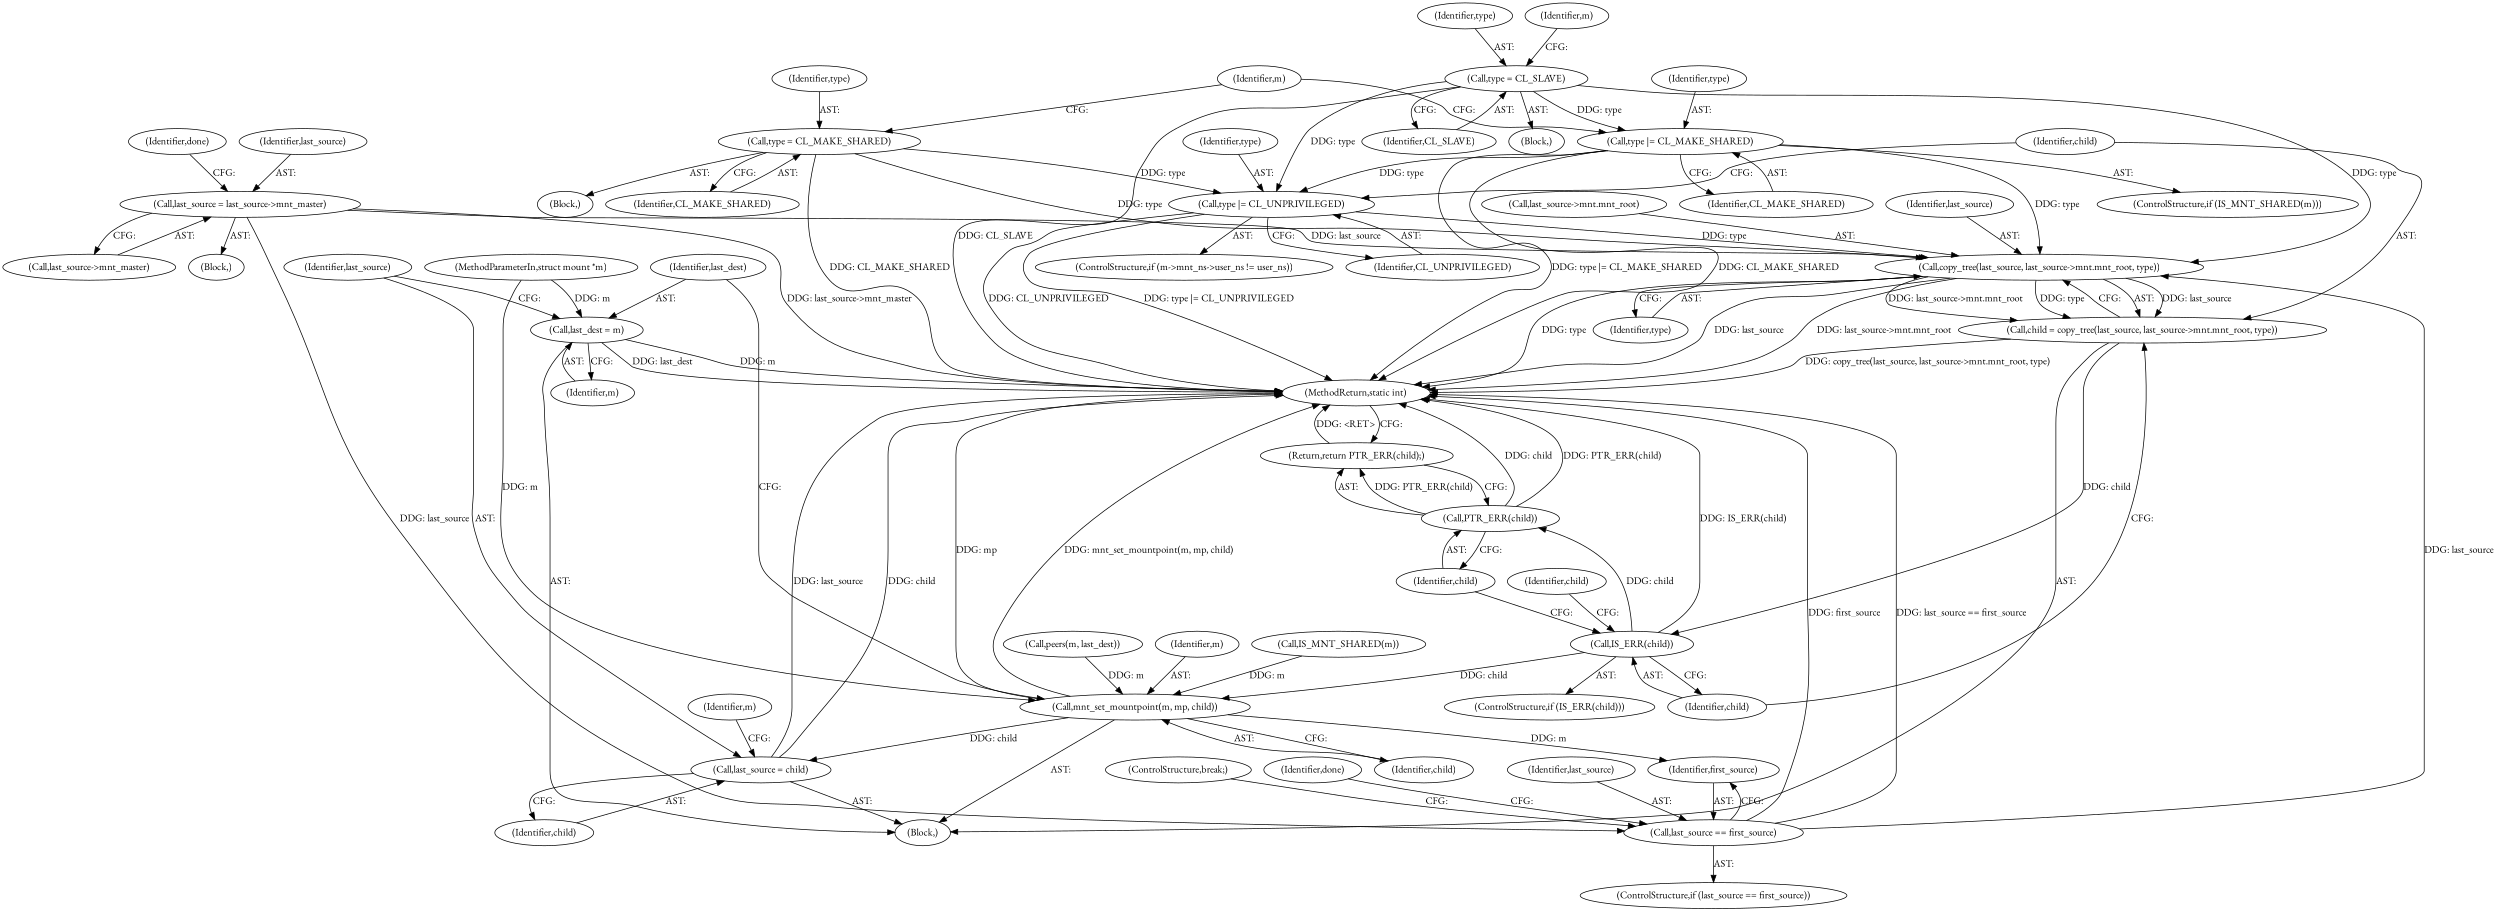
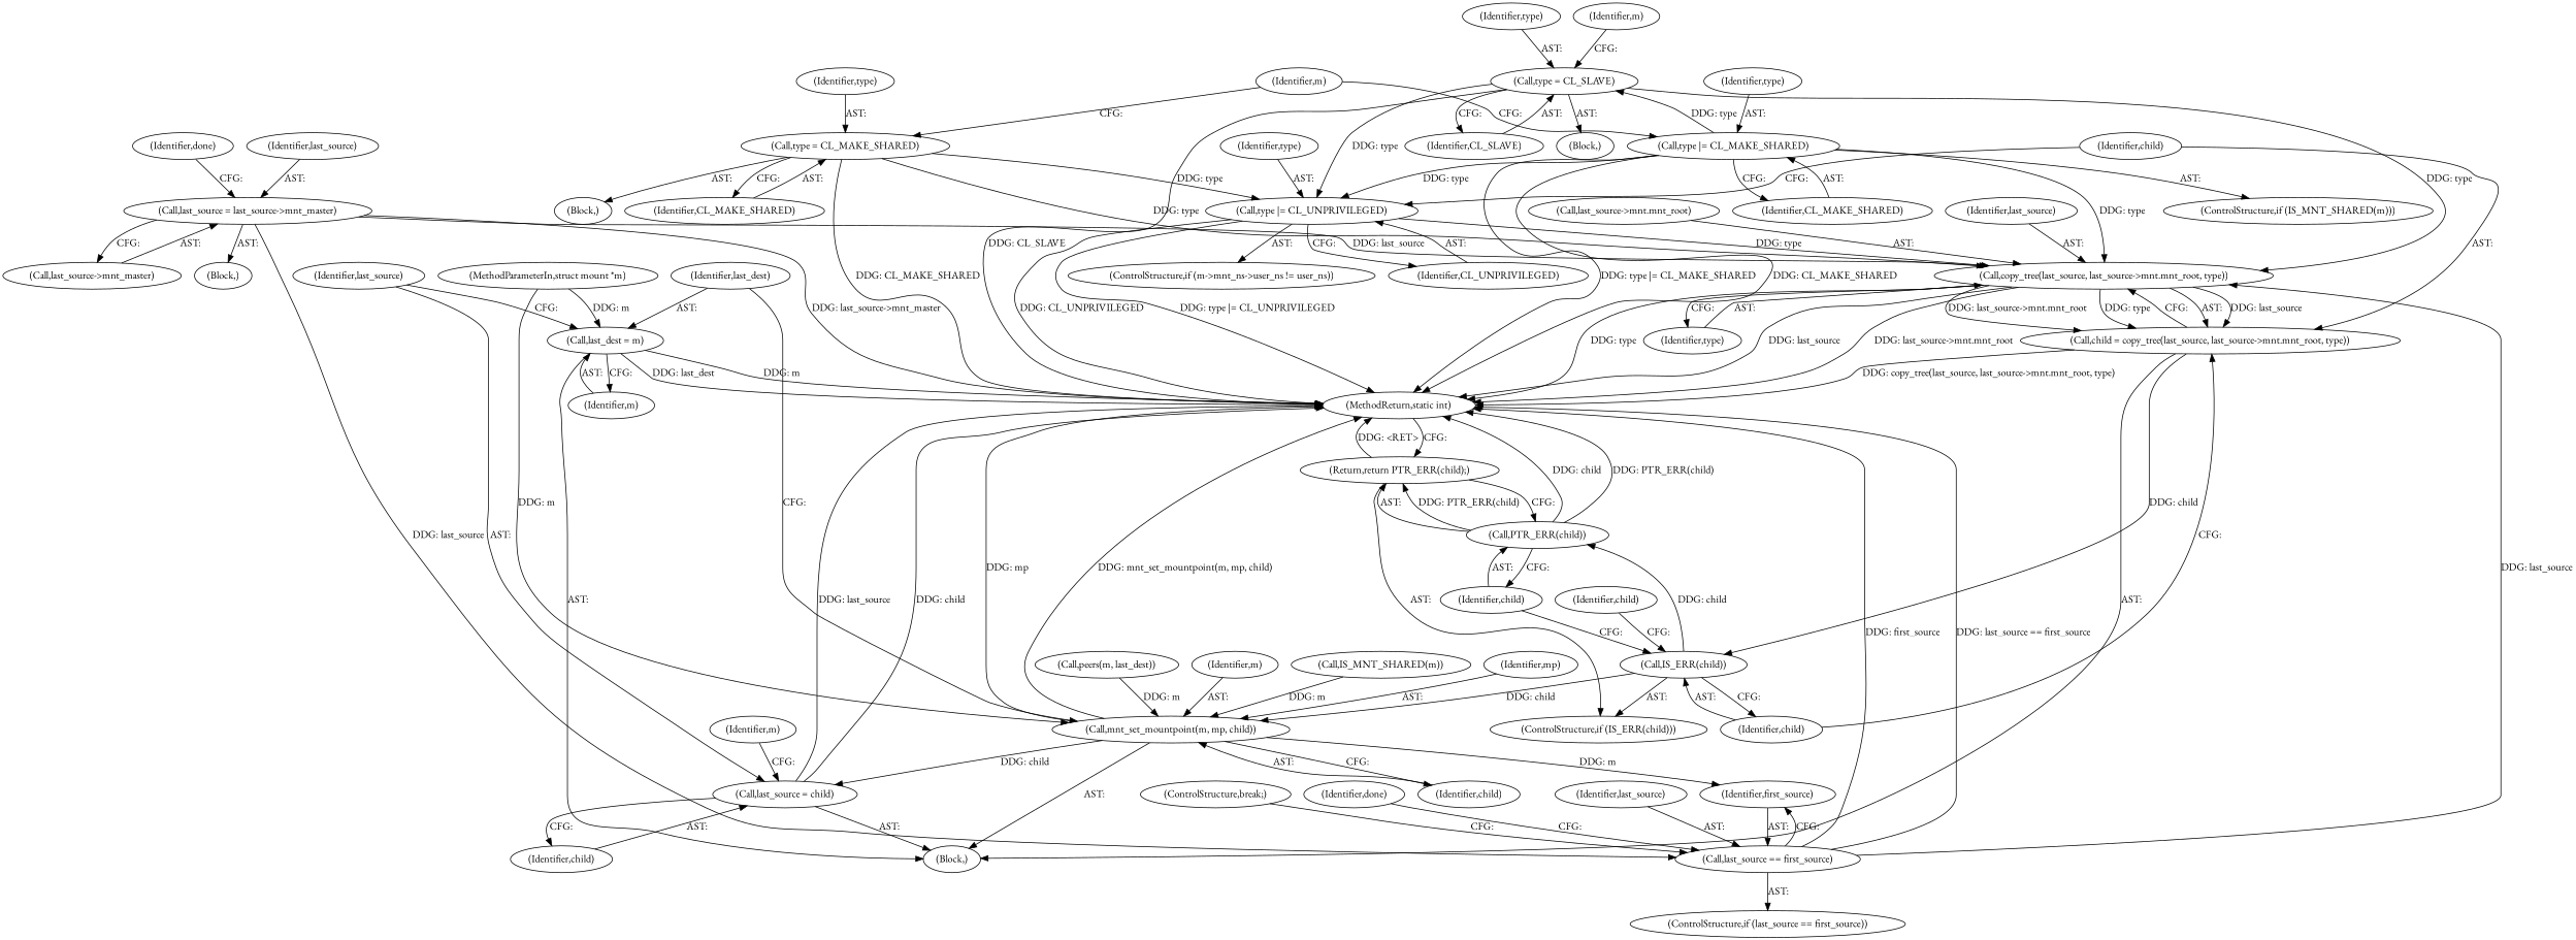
  digraph {
    fontname="EB Garamond"
    node [fontname="EB Garamond"]
    edge [fontname="EB Garamond"]
    n1 [label="(Call,copy_tree(last_source, last_source->mnt.mnt_root, type))"]
    n2 [label="(Call,child = copy_tree(last_source, last_source->mnt.mnt_root, type))"]
    n3 [label="(Identifier,type)"]
    n4 [label="(MethodReturn,static int)"]
    n5 [label="(Call,IS_ERR(child))"]
    n6 [label="(Block,)"]
    n7 [label="(Return,return PTR_ERR(child);)"]
    n8 [label="(Call,last_source = last_source->mnt_master)"]
    n9 [label="(Call,last_source == first_source)"]
    n10 [label="(Call,last_source->mnt_master)"]
    n11 [label="(Block,)"]
    n12 [label="(Identifier,first_source)"]
    n13 [label="(ControlStructure,if (last_source == first_source))"]
    n14 [label="(Call,type = CL_MAKE_SHARED)"]
    n15 [label="(Call,type |= CL_UNPRIVILEGED)"]
    n16 [label="(Block,)"]
    n17 [label="(Identifier,CL_MAKE_SHARED)"]
    n18 [label="(ControlStructure,if (m->mnt_ns->user_ns != user_ns))"]
    n19 [label="(Identifier,CL_UNPRIVILEGED)"]
    n20 [label="(Call,type = CL_SLAVE)"]
    n21 [label="(Call,type |= CL_MAKE_SHARED)"]
    n22 [label="(Identifier,CL_SLAVE)"]
    n23 [label="(Block,)"]
    n24 [label="(ControlStructure,if (IS_MNT_SHARED(m)))"]
    n25 [label="(Identifier,CL_MAKE_SHARED)"]
    n26 [label="(Call,PTR_ERR(child))"]
    n27 [label="(Call,mnt_set_mountpoint(m, mp, child))"]
    n28 [label="(ControlStructure,if (IS_ERR(child)))"]
    n29 [label="(Identifier,child)"]
    n30 [label="(Identifier,child)"]
    n31 [label="(Call,last_source = child)"]
    n32 [label="(Identifier,child)"]
    n33 [label="(Call,last_dest = m)"]
    n34 [label="(Identifier,m)"]
    n35 [label="(Identifier,child)"]
    n36 [label="(Identifier,last_source)"]
    n37 [label="(Call,last_source->mnt.mnt_root)"]
    n38 [label="(Call,IS_MNT_SHARED(m))"]
    n39 [label="(Identifier,last_dest)"]
    n40 [label="(Identifier,m)"]
    n41 [label="(Identifier,done)"]
    n42 [label="(Identifier,type)"]
+   n43 [label="(Identifier,mp)"]
    n44 [label="(Identifier,type)"]
    n45 [label="(Identifier,type)"]
    n46 [label="(ControlStructure,break;)"]
    n47 [label="(Identifier,m)"]
    n48 [label="(Identifier,child)"]
    n49 [label="(Identifier,m)"]
    n50 [label="(Call,peers(m, last_dest))"]
    n51 [label="(Identifier,last_source)"]
    n52 [label="(Identifier,done)"]
    n53 [label="(Identifier,m)"]
    n54 [label="(Identifier,last_source)"]
    n55 [label="(Identifier,child)"]
    n56 [label="(Identifier,last_source)"]
    n57 [label="(Identifier,type)"]
    n58 [label="(MethodParameterIn,struct mount *m)"]
    n1 -> n2 [label="AST: "]
    n1 -> n2 [label="DDG: last_source"]
    n1 -> n2 [label="DDG: last_source->mnt.mnt_root"]
    n1 -> n2 [label="DDG: type"]
    n1 -> n3 [label="CFG: "]
    n1 -> n4 [label="DDG: last_source->mnt.mnt_root"]
    n1 -> n4 [label="DDG: last_source"]
    n1 -> n4 [label="DDG: type"]
    n2 -> n1 [label="CFG: "]
    n2 -> n4 [label="DDG: copy_tree(last_source, last_source->mnt.mnt_root, type)"]
    n2 -> n5 [label="DDG: child"]
    n2 -> n6 [label="AST: "]
    n3 -> n1 [label="AST: "]
    n4 -> n7 [label="CFG: "]
-   n5 -> n4 [label="DDG: IS_ERR(child)"]
    n5 -> n26 [label="DDG: child"]
    n5 -> n27 [label="DDG: child"]
    n5 -> n28 [label="AST: "]
    n5 -> n29 [label="CFG: "]
    n7 -> n4 [label="DDG: <RET>"]
    n7 -> n26 [label="CFG: "]
+   n7 -> n28 [label="AST: "]
    n8 -> n1 [label="DDG: last_source"]
    n8 -> n4 [label="DDG: last_source->mnt_master"]
    n8 -> n9 [label="DDG: last_source"]
    n8 -> n10 [label="CFG: "]
    n8 -> n11 [label="AST: "]
    n9 -> n1 [label="DDG: last_source"]
    n9 -> n4 [label="DDG: first_source"]
    n9 -> n4 [label="DDG: last_source == first_source"]
    n9 -> n12 [label="CFG: "]
    n9 -> n13 [label="AST: "]
    n10 -> n8 [label="AST: "]
    n12 -> n9 [label="AST: "]
    n14 -> n1 [label="DDG: type"]
    n14 -> n4 [label="DDG: CL_MAKE_SHARED"]
    n14 -> n15 [label="DDG: type"]
    n14 -> n16 [label="AST: "]
    n14 -> n17 [label="CFG: "]
    n15 -> n1 [label="DDG: type"]
    n15 -> n4 [label="DDG: CL_UNPRIVILEGED"]
    n15 -> n4 [label="DDG: type |= CL_UNPRIVILEGED"]
    n15 -> n18 [label="AST: "]
    n15 -> n19 [label="CFG: "]
    n17 -> n14 [label="AST: "]
    n19 -> n15 [label="AST: "]
    n20 -> n1 [label="DDG: type"]
    n20 -> n4 [label="DDG: CL_SLAVE"]
    n20 -> n15 [label="DDG: type"]
-   n20 -> n21 [label="DDG: type"]
+   n21 -> n20 [label="DDG: type"]
    n20 -> n22 [label="CFG: "]
    n20 -> n23 [label="AST: "]
    n21 -> n1 [label="DDG: type"]
    n21 -> n4 [label="DDG: type |= CL_MAKE_SHARED"]
    n21 -> n4 [label="DDG: CL_MAKE_SHARED"]
    n21 -> n15 [label="DDG: type"]
    n21 -> n24 [label="AST: "]
    n21 -> n25 [label="CFG: "]
    n22 -> n20 [label="AST: "]
    n25 -> n21 [label="AST: "]
    n26 -> n4 [label="DDG: PTR_ERR(child)"]
    n26 -> n4 [label="DDG: child"]
    n26 -> n7 [label="AST: "]
    n26 -> n7 [label="DDG: PTR_ERR(child)"]
    n26 -> n30 [label="CFG: "]
    n27 -> n4 [label="DDG: mp"]
    n27 -> n4 [label="DDG: mnt_set_mountpoint(m, mp, child)"]
    n27 -> n6 [label="AST: "]
    n27 -> n12 [label="DDG: m"]
    n27 -> n31 [label="DDG: child"]
    n27 -> n32 [label="CFG: "]
    n29 -> n2 [label="CFG: "]
    n29 -> n5 [label="AST: "]
    n30 -> n5 [label="CFG: "]
    n30 -> n26 [label="AST: "]
    n31 -> n4 [label="DDG: last_source"]
    n31 -> n4 [label="DDG: child"]
    n31 -> n6 [label="AST: "]
    n31 -> n35 [label="CFG: "]
    n32 -> n27 [label="AST: "]
    n33 -> n4 [label="DDG: m"]
    n33 -> n4 [label="DDG: last_dest"]
    n33 -> n6 [label="AST: "]
    n33 -> n34 [label="CFG: "]
    n34 -> n33 [label="AST: "]
    n35 -> n31 [label="AST: "]
    n36 -> n8 [label="AST: "]
    n37 -> n1 [label="AST: "]
    n38 -> n27 [label="DDG: m"]
    n39 -> n27 [label="CFG: "]
    n39 -> n33 [label="AST: "]
    n40 -> n31 [label="CFG: "]
    n41 -> n8 [label="CFG: "]
    n42 -> n20 [label="AST: "]
+   n43 -> n27 [label="AST: "]
    n44 -> n14 [label="AST: "]
    n45 -> n15 [label="AST: "]
    n46 -> n9 [label="CFG: "]
    n47 -> n14 [label="CFG: "]
    n47 -> n21 [label="CFG: "]
    n48 -> n2 [label="AST: "]
    n48 -> n15 [label="CFG: "]
    n49 -> n20 [label="CFG: "]
    n50 -> n27 [label="DDG: m"]
    n51 -> n31 [label="AST: "]
    n51 -> n33 [label="CFG: "]
    n52 -> n9 [label="CFG: "]
    n53 -> n27 [label="AST: "]
    n54 -> n1 [label="AST: "]
    n55 -> n5 [label="CFG: "]
    n56 -> n9 [label="AST: "]
    n57 -> n21 [label="AST: "]
    n58 -> n27 [label="DDG: m"]
    n58 -> n33 [label="DDG: m"]
  }
